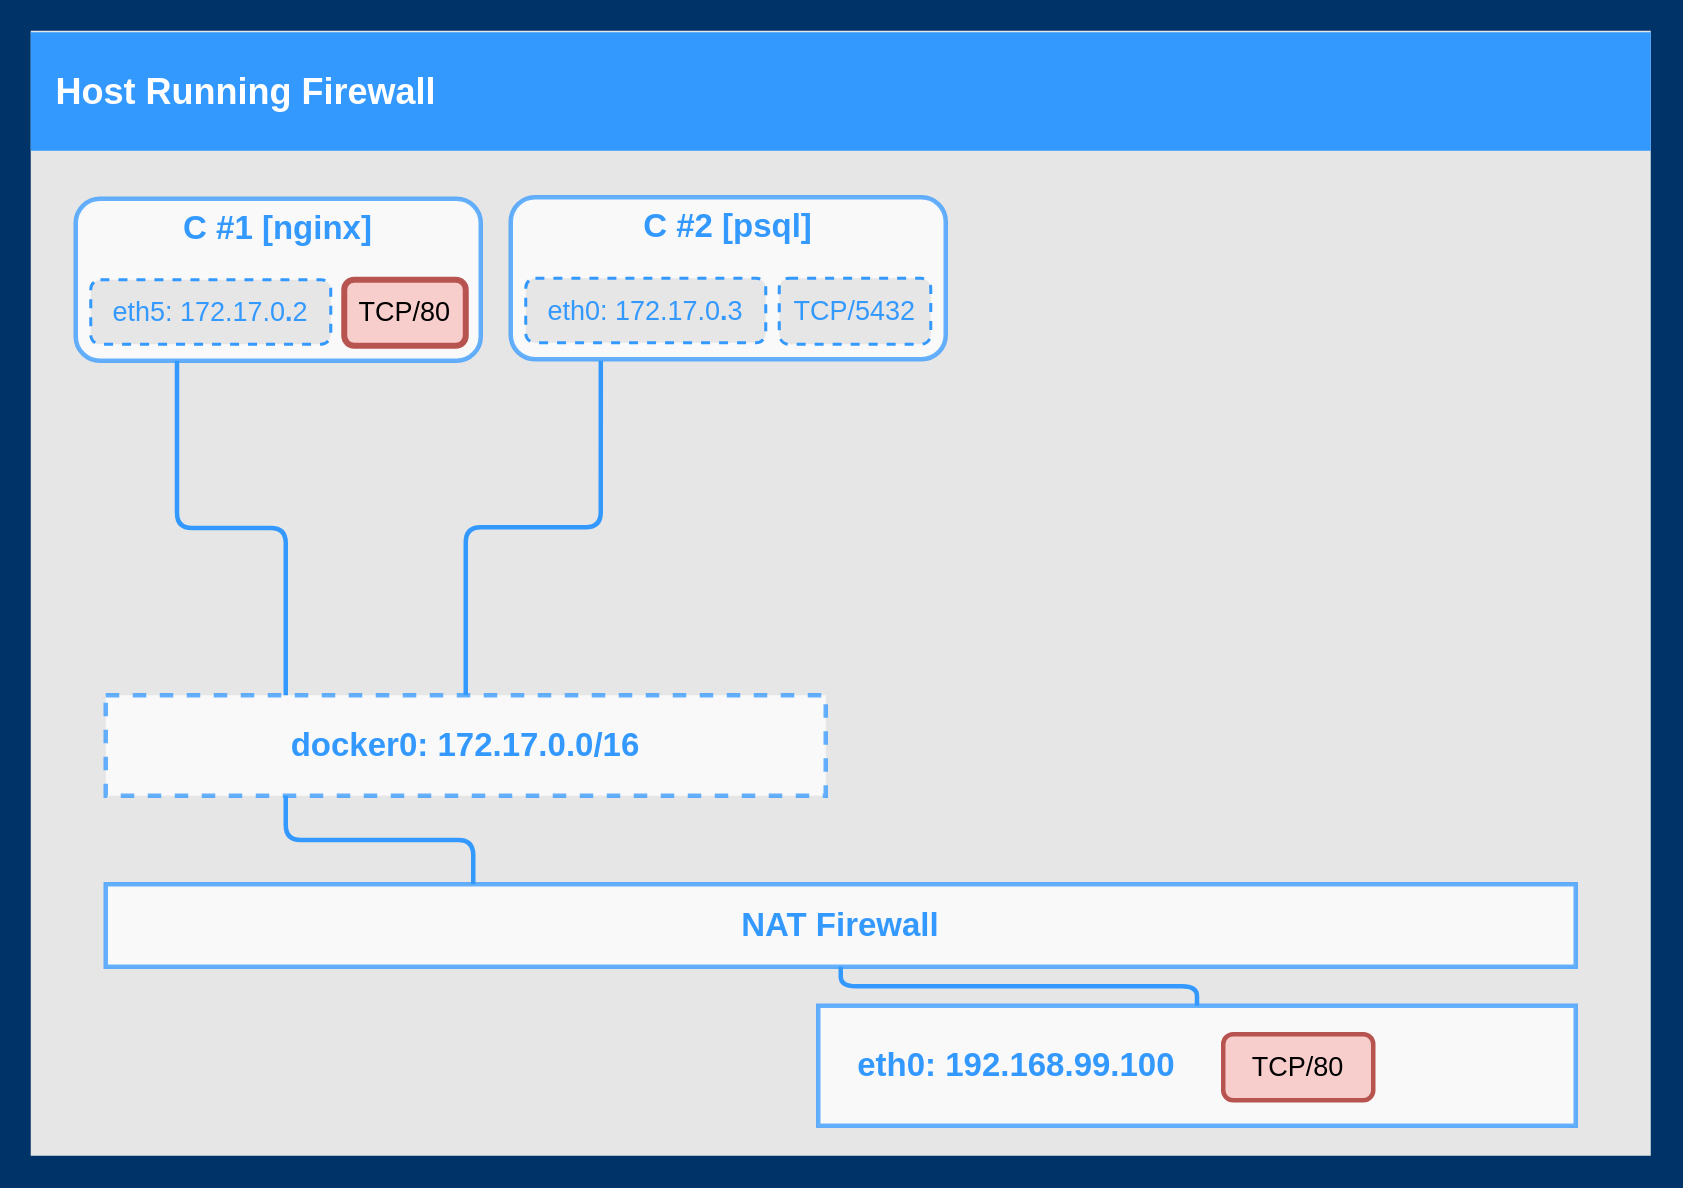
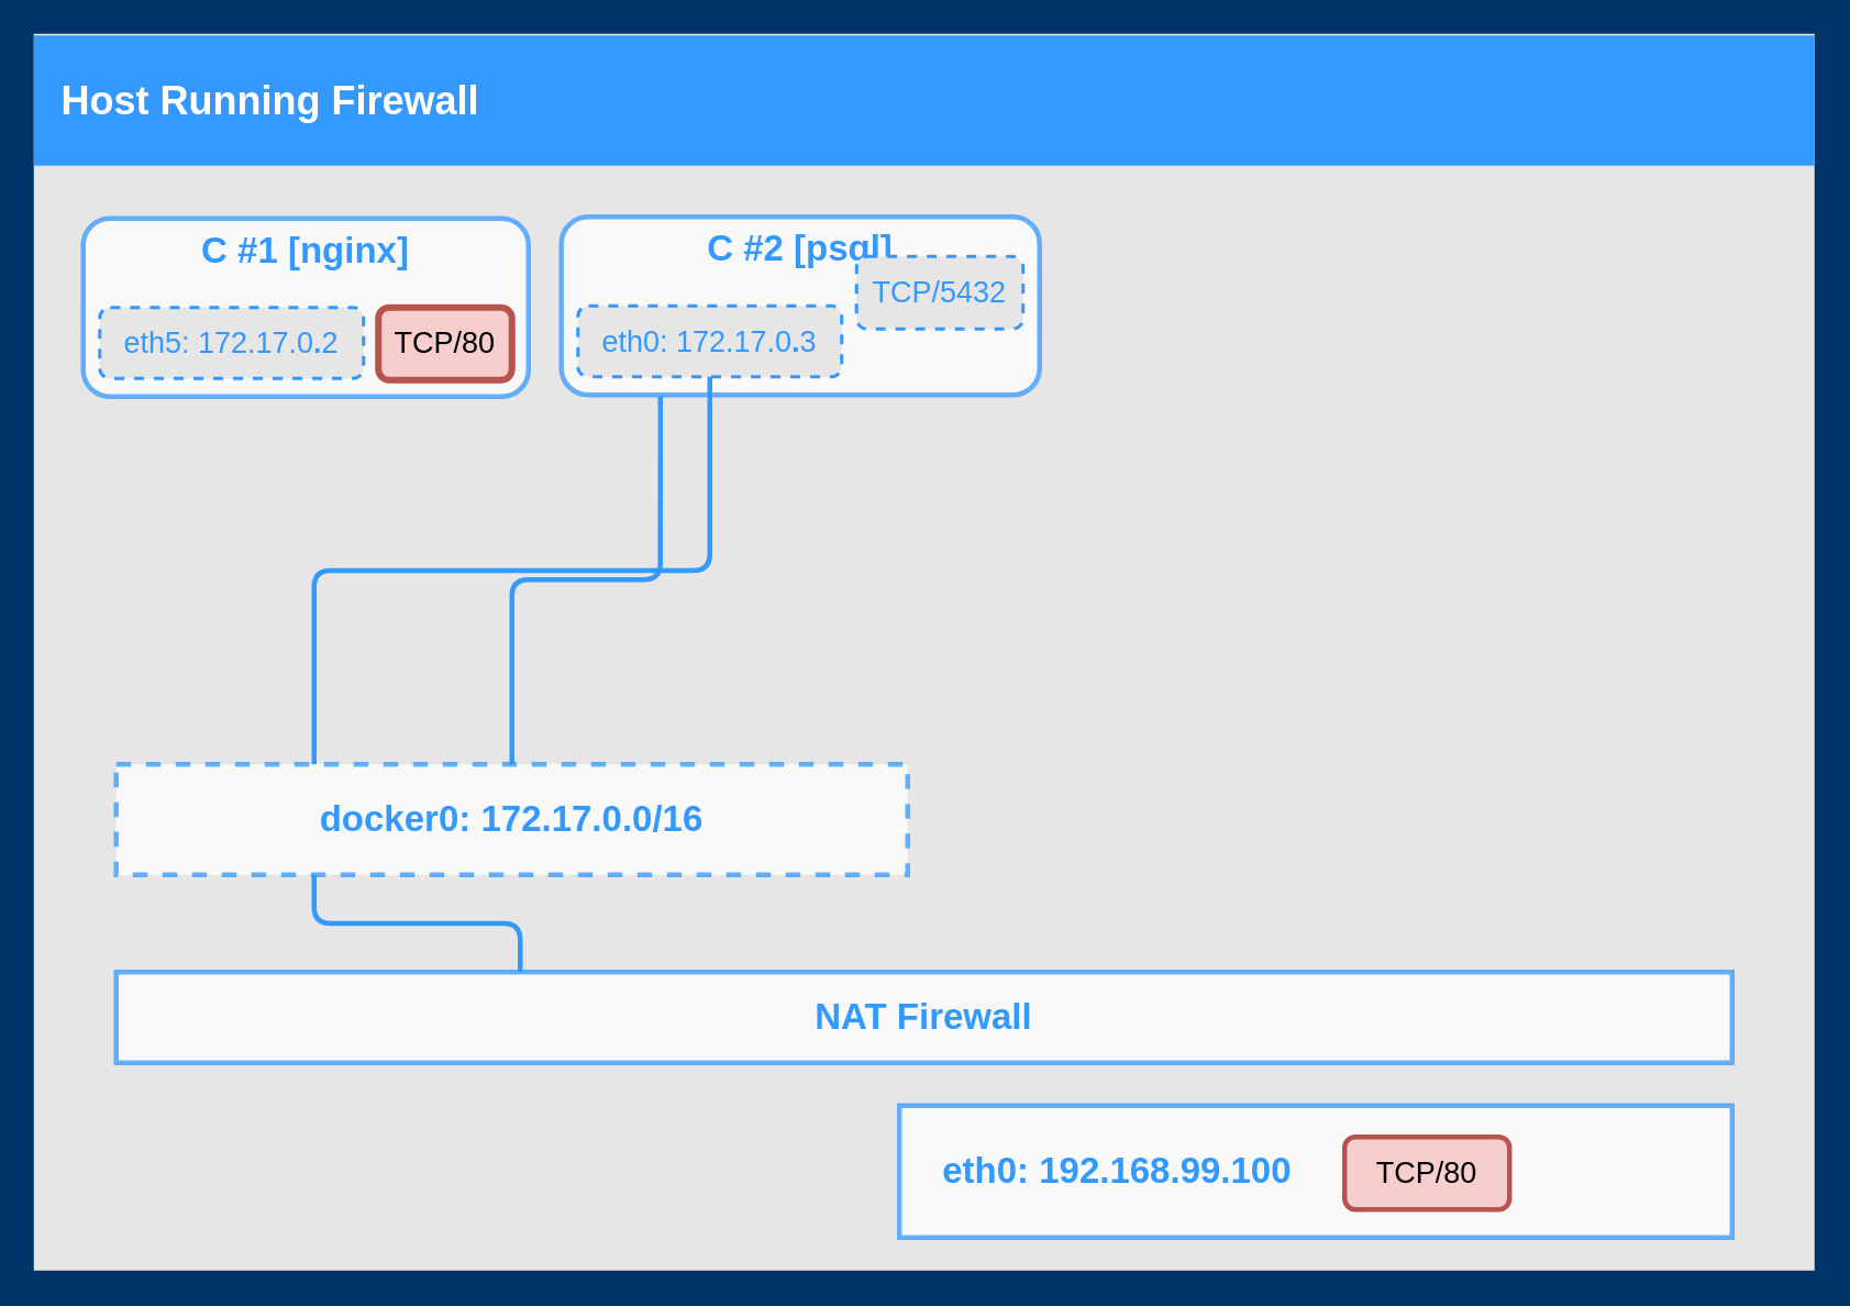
  <mxCell id="0" />
  <mxCell id="1" parent="0" />
  <mxCell id="2" value="" style="rounded=0;whiteSpace=wrap;html=1;dashed=1;strokeColor=none;strokeWidth=2;fillColor=#E6E6E6;fontFamily=Verdana;fontSize=12;fontColor=#00BEF2;verticalAlign=middle;" parent="1" vertex="1"><mxGeometry x="20" y="20" width="1080" height="750" as="geometry" /></mxCell>
  <mxCell id="3" value="Host Running Firewall" style="whiteSpace=wrap;html=1;dashed=1;strokeColor=none;strokeWidth=2;fillColor=#3399FF;fontFamily=Helvetica;fontSize=24;fontColor=#FFFFFF;fontStyle=1;align=left;spacingLeft=15;" parent="1" vertex="1"><mxGeometry x="20" y="21" width="1080" height="79" as="geometry" /></mxCell>
  <mxCell id="4" value="&lt;font color=&quot;#3399FF&quot;&gt;C #1 [nginx]&lt;/font&gt;" style="rounded=1;whiteSpace=wrap;html=1;strokeColor=#3399FF;strokeWidth=3;fillColor=#FFFFFF;fontFamily=Helvetica;fontSize=22;fontColor=#FFB366;opacity=75;verticalAlign=top;fontStyle=1;align=center;" parent="1" vertex="1"><mxGeometry x="50" y="132" width="270" height="108" as="geometry" /></mxCell>
  <mxCell id="5" value="&lt;div&gt;&lt;font style=&quot;font-size: 18px&quot;&gt;eth5: 172.17.0&lt;b&gt;.&lt;/b&gt;2&lt;/font&gt;&lt;/div&gt;" style="rounded=1;whiteSpace=wrap;html=1;strokeColor=#3399FF;strokeWidth=2;fillColor=#E6E6E6;fontSize=18;fontColor=#3399FF;align=center;spacingLeft=0;dashed=1;verticalAlign=middle;" parent="1" vertex="1"><mxGeometry x="60" y="186" width="160" height="43" as="geometry" /></mxCell>
  <mxCell id="6" value="&lt;div align=&quot;left&quot;&gt;&amp;nbsp;&amp;nbsp;&amp;nbsp; eth0: 192.168.99.100&lt;/div&gt;" style="rounded=0;whiteSpace=wrap;html=1;strokeColor=#3399FF;strokeWidth=3;fillColor=#FFFFFF;fontFamily=Helvetica;fontSize=22;fontColor=#3399FF;opacity=75;verticalAlign=middle;fontStyle=1;align=left;spacingLeft=0;" parent="1" vertex="1"><mxGeometry x="545" y="670" width="505" height="80" as="geometry" /></mxCell>
  <mxCell id="7" value="NAT Firewall" style="rounded=0;whiteSpace=wrap;html=1;strokeColor=#3399FF;strokeWidth=3;fillColor=#FFFFFF;fontFamily=Helvetica;fontSize=22;fontColor=#3399FF;opacity=75;verticalAlign=middle;fontStyle=1;align=center;" parent="1" vertex="1"><mxGeometry x="70" y="589" width="980" height="55" as="geometry" /></mxCell>
- <mxCell id="8" value="" style="endArrow=none;startArrow=none;html=1;fontSize=22;fontColor=#3399FF;entryX=0.5;entryY=1;entryDx=0;entryDy=0;exitX=0.5;exitY=0;exitDx=0;exitDy=0;strokeColor=#3399FF;strokeWidth=3;targetPerimeterSpacing=0;edgeStyle=orthogonalEdgeStyle;startFill=0;endFill=0;" parent="1" source="6" target="7" edge="1"><mxGeometry width="50" height="50" relative="1" as="geometry"><mxPoint x="340" y="840" as="sourcePoint" /><mxPoint x="390" y="790" as="targetPoint" /></mxGeometry></mxCell>
  <mxCell id="9" value="&lt;font style=&quot;font-size: 18px&quot;&gt;TCP/&lt;/font&gt;&lt;font style=&quot;font-size: 18px&quot;&gt;80&lt;/font&gt;" style="rounded=1;whiteSpace=wrap;html=1;strokeColor=#b85450;strokeWidth=4;fillColor=#f8cecc;fontSize=18;align=center;spacingLeft=0;verticalAlign=middle;" parent="1" vertex="1"><mxGeometry x="229" y="186" width="81" height="44" as="geometry" /></mxCell>
  <mxCell id="10" value="docker0: 172.17.0.0/16" style="rounded=0;whiteSpace=wrap;html=1;strokeColor=#3399FF;strokeWidth=3;fillColor=#FFFFFF;fontFamily=Helvetica;fontSize=22;fontColor=#3399FF;opacity=75;verticalAlign=middle;fontStyle=1;align=center;dashed=1;" parent="1" vertex="1"><mxGeometry x="70" y="463" width="480" height="67" as="geometry" /></mxCell>
  <mxCell id="11" value="&lt;font color=&quot;#3399FF&quot;&gt;C #2 [psql]&lt;/font&gt;" style="rounded=1;whiteSpace=wrap;html=1;strokeColor=#3399FF;strokeWidth=3;fillColor=#FFFFFF;fontFamily=Helvetica;fontSize=22;fontColor=#FFB366;opacity=75;verticalAlign=top;fontStyle=1;align=center;" parent="1" vertex="1"><mxGeometry x="340" y="131" width="290" height="108" as="geometry" /></mxCell>
  <mxCell id="12" value="&lt;div&gt;&lt;font style=&quot;font-size: 18px&quot;&gt;eth0: 172.17.0&lt;b&gt;.&lt;/b&gt;3&lt;/font&gt;&lt;/div&gt;" style="rounded=1;whiteSpace=wrap;html=1;strokeColor=#3399FF;strokeWidth=2;fillColor=#E6E6E6;fontSize=18;fontColor=#3399FF;align=center;spacingLeft=0;dashed=1;verticalAlign=middle;" parent="1" vertex="1"><mxGeometry x="350" y="185" width="160" height="43" as="geometry" /></mxCell>
- <mxCell id="13" value="&lt;font style=&quot;font-size: 18px&quot;&gt;TCP/&lt;/font&gt;5432" style="rounded=1;whiteSpace=wrap;html=1;strokeColor=#3399FF;strokeWidth=2;fillColor=#E6E6E6;fontSize=18;fontColor=#3399FF;align=center;spacingLeft=0;dashed=1;verticalAlign=middle;" parent="1" vertex="1"><mxGeometry x="519" y="185" width="101" height="44" as="geometry" /></mxCell>
- <mxCell id="14" value="" style="endArrow=none;startArrow=none;html=1;strokeColor=#3399FF;strokeWidth=3;fontSize=22;fontColor=#3399FF;entryX=0.25;entryY=1;entryDx=0;entryDy=0;exitX=0.25;exitY=0;exitDx=0;exitDy=0;edgeStyle=orthogonalEdgeStyle;startFill=0;endFill=0;" parent="1" source="10" target="4" edge="1"><mxGeometry width="50" height="50" relative="1" as="geometry"><mxPoint x="20" y="840" as="sourcePoint" /><mxPoint x="70" y="790" as="targetPoint" /></mxGeometry></mxCell>
+ <mxCell id="13" value="&lt;font style=&quot;font-size: 18px&quot;&gt;TCP/&lt;/font&gt;5432" style="rounded=1;whiteSpace=wrap;html=1;strokeColor=#3399FF;strokeWidth=2;fillColor=#E6E6E6;fontSize=18;fontColor=#3399FF;align=center;spacingLeft=0;dashed=1;verticalAlign=middle;" parent="1" vertex="1"><mxGeometry x="519" y="155" width="101" height="44" as="geometry" /></mxCell>
+ <mxCell id="14" value="" style="endArrow=none;startArrow=none;html=1;strokeColor=#3399FF;strokeWidth=3;fontSize=22;fontColor=#3399FF;exitX=0.25;exitY=0;exitDx=0;exitDy=0;edgeStyle=orthogonalEdgeStyle;startFill=0;endFill=0;" parent="1" source="10" target="12" edge="1"><mxGeometry width="50" height="50" relative="1" as="geometry"><mxPoint x="20" y="840" as="sourcePoint" /><mxPoint x="70" y="790" as="targetPoint" /></mxGeometry></mxCell>
  <mxCell id="15" value="" style="endArrow=none;startArrow=none;html=1;strokeColor=#3399FF;strokeWidth=3;fontSize=22;fontColor=#3399FF;entryX=0.207;entryY=1.009;entryDx=0;entryDy=0;entryPerimeter=0;exitX=0.5;exitY=0;exitDx=0;exitDy=0;edgeStyle=orthogonalEdgeStyle;startFill=0;endFill=0;" parent="1" source="10" target="11" edge="1"><mxGeometry width="50" height="50" relative="1" as="geometry"><mxPoint x="20" y="840" as="sourcePoint" /><mxPoint x="70" y="790" as="targetPoint" /></mxGeometry></mxCell>
  <mxCell id="16" value="&lt;font style=&quot;font-size: 18px&quot;&gt;TCP/&lt;/font&gt;&lt;font style=&quot;font-size: 18px&quot;&gt;80&lt;/font&gt;" style="rounded=1;whiteSpace=wrap;html=1;strokeColor=#b85450;strokeWidth=3;fillColor=#f8cecc;fontSize=18;align=center;spacingLeft=0;verticalAlign=middle;" parent="1" vertex="1"><mxGeometry x="815" y="689" width="100" height="44" as="geometry" /></mxCell>
  <mxCell id="17" value="" style="endArrow=none;startArrow=none;html=1;strokeColor=#3399FF;strokeWidth=3;fontSize=22;fontColor=#3399FF;entryX=0.25;entryY=1;entryDx=0;entryDy=0;exitX=0.25;exitY=0;exitDx=0;exitDy=0;edgeStyle=orthogonalEdgeStyle;startFill=0;endFill=0;" parent="1" source="7" target="10" edge="1"><mxGeometry width="50" height="50" relative="1" as="geometry"><mxPoint x="20" y="840" as="sourcePoint" /><mxPoint x="70" y="790" as="targetPoint" /></mxGeometry></mxCell>
